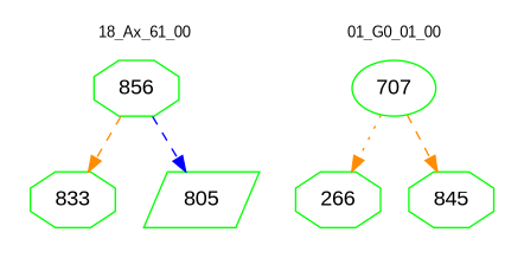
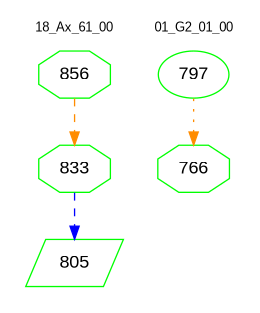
  digraph {
    fontname="Liberation Sans"
    node [color=green fontname="Liberation Sans" shape=octagon]
    edge [color=darkorange fontname="Liberation Sans" style=dashed]
    n1 [label=833]
    n2 [label=805 shape=parallelogram]
    n3 [label=856]
-   n4 [label=707 shape=ellipse]
-   n5 [label=266]
-   n6 [label=845]
+   n4 [label=797 shape=ellipse]
+   n5 [label=766]
    subgraph cluster_1 {
      color=white
      fontsize=10
      label="18_Ax_61_00"
      n1
      n2
      n3
    }
    subgraph cluster_2 {
      color=white
      fontsize=10
-     label="01_G0_01_00"
+     label="01_G2_01_00"
      n4
      n5
-     n6
    }
-   n3 -> n2 [color=blue]
+   n1 -> n2 [color=blue]
    n3 -> n1
    n4 -> n5 [style=dotted]
-   n4 -> n6
  }
